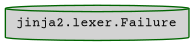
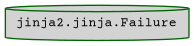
  digraph {
    rankdir=LR
    fontname="Courier Prime"
-   n1 [color=darkgreen fillcolor=lightgrey fontname="Courier Prime" fontsize=10 height=0.2 label="jinja2.lexer.Failure" shape=cylinder style=filled width=0.4]
+   n1 [color=darkgreen fillcolor=lightgrey fontname="Courier Prime" fontsize=10 height=0.2 label="jinja2.jinja.Failure" shape=cylinder style=filled width=0.4]
  }
